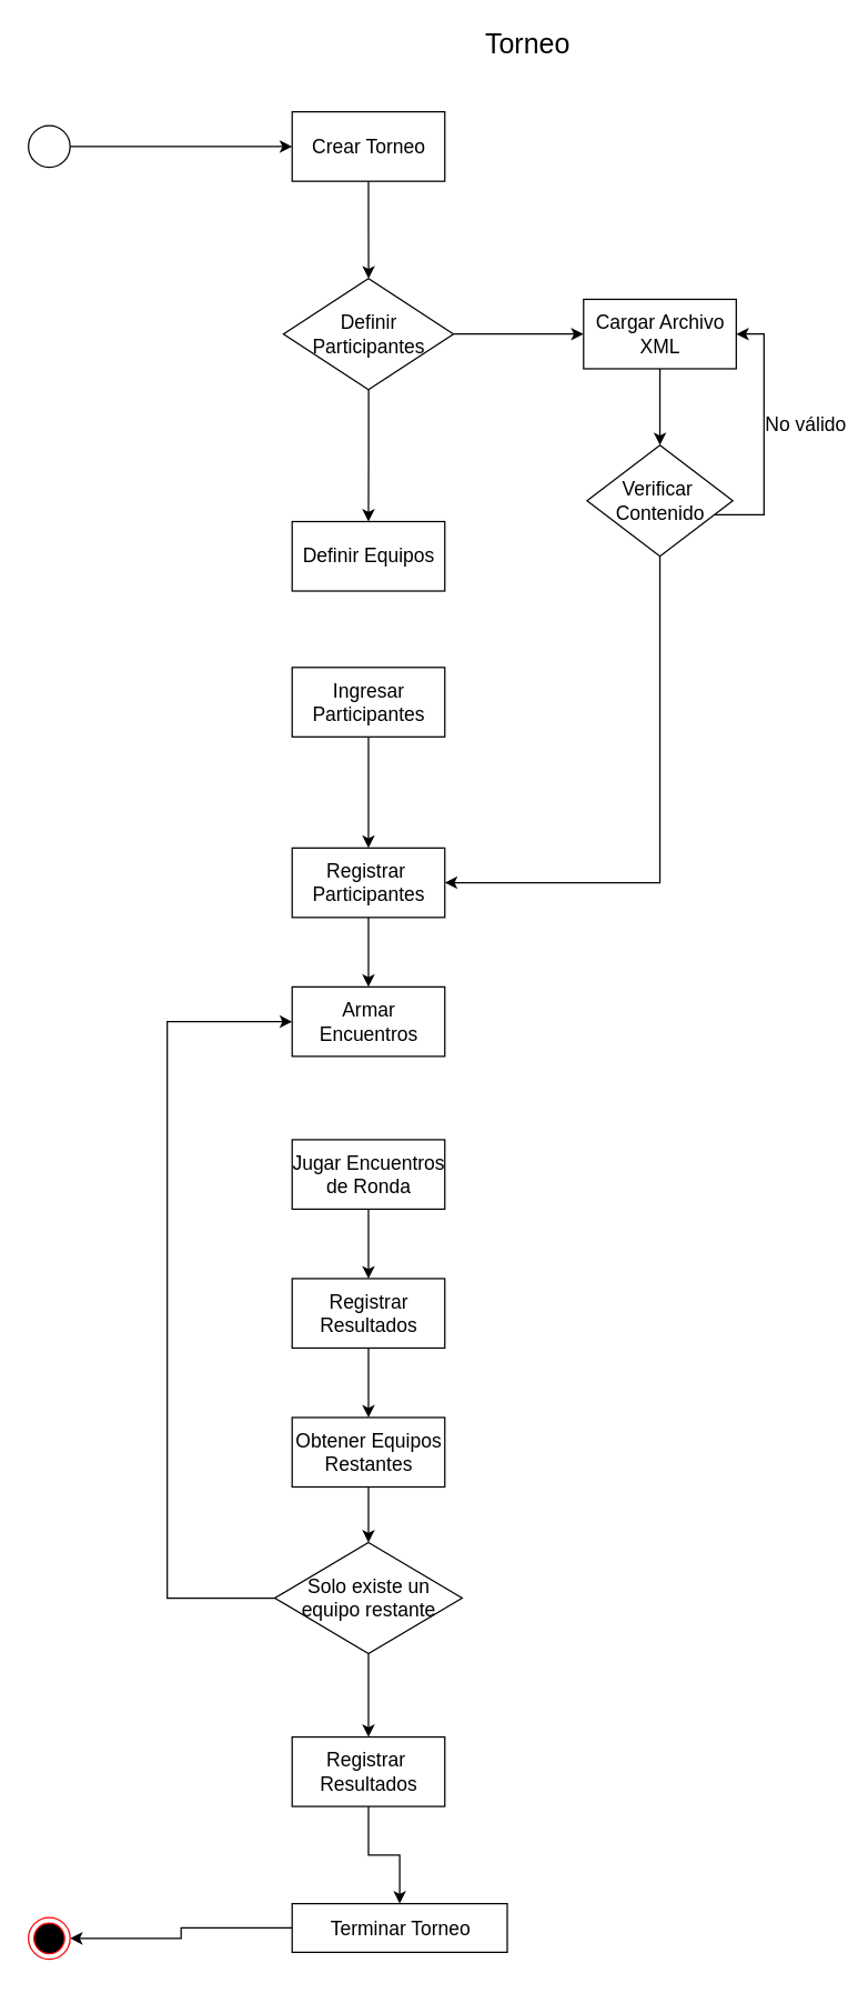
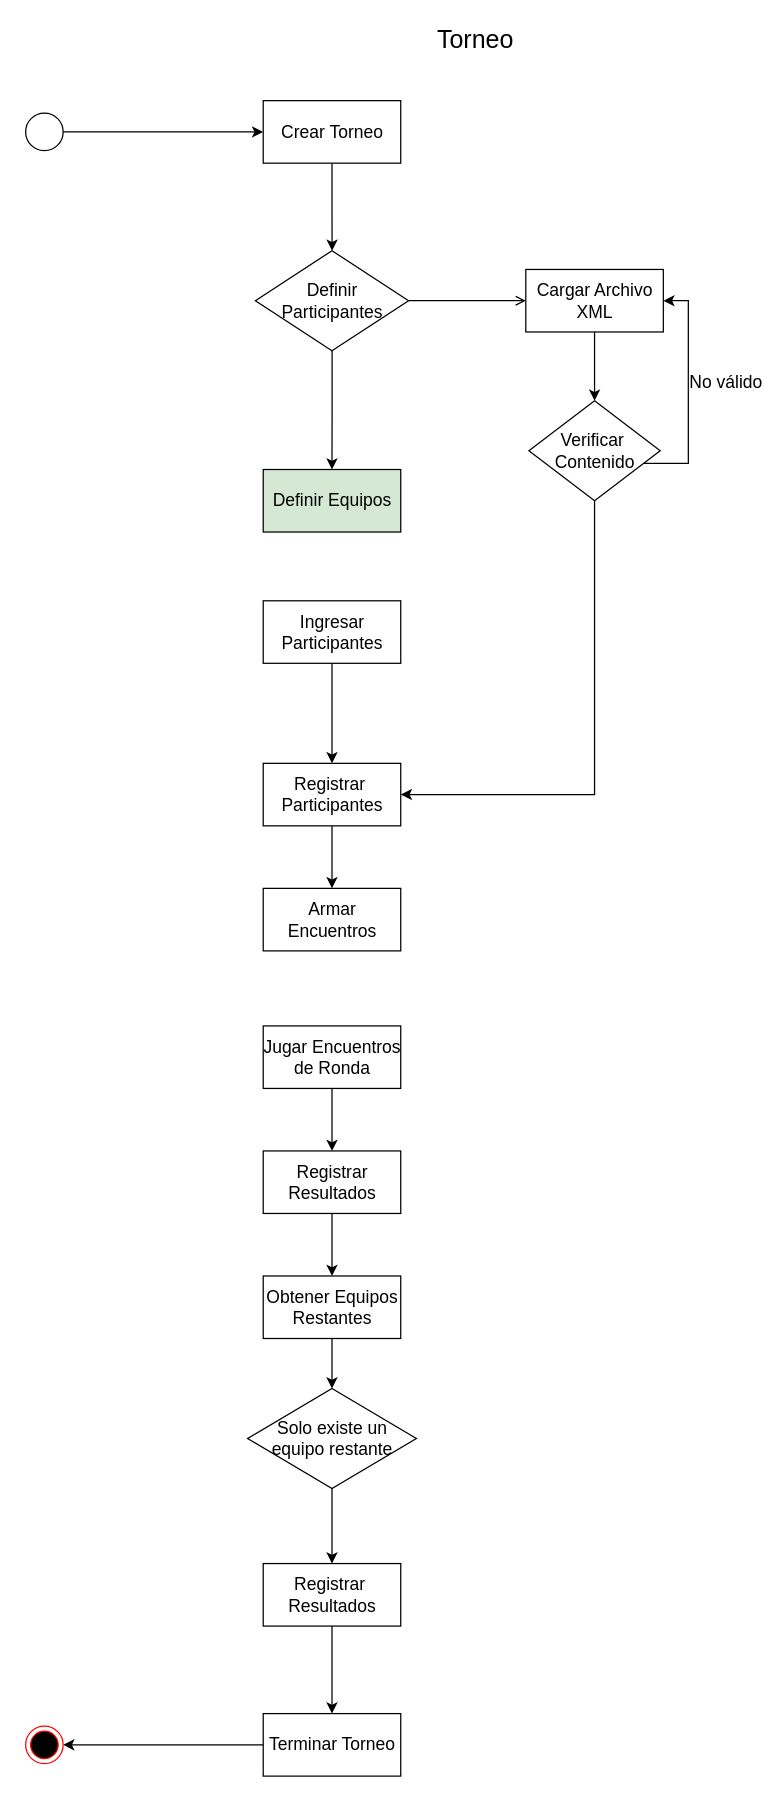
  <mxCell id="0" />
  <mxCell id="1" parent="0" />
  <mxCell id="2" style="edgeStyle=orthogonalEdgeStyle;rounded=0;orthogonalLoop=1;jettySize=auto;html=1;fontSize=14;" edge="1" parent="1" source="3" target="5"><mxGeometry relative="1" as="geometry" /></mxCell>
  <mxCell id="3" value="" style="ellipse;whiteSpace=wrap;html=1;aspect=fixed;" vertex="1" parent="1"><mxGeometry x="20" y="90" width="30" height="30" as="geometry" /></mxCell>
  <mxCell id="4" style="edgeStyle=orthogonalEdgeStyle;rounded=0;orthogonalLoop=1;jettySize=auto;html=1;fontSize=14;" edge="1" parent="1" source="5" target="11"><mxGeometry relative="1" as="geometry" /></mxCell>
  <mxCell id="5" value="Crear Torneo" style="html=1;fontSize=14;" vertex="1" parent="1"><mxGeometry x="210" y="80" width="110" height="50" as="geometry" /></mxCell>
- <mxCell id="6" value="Definir Equipos" style="html=1;fontSize=14;" vertex="1" parent="1"><mxGeometry x="210" y="375" width="110" height="50" as="geometry" /></mxCell>
+ <mxCell id="6" value="Definir Equipos" style="html=1;fontSize=14;fillColor=#d5e8d4;" vertex="1" parent="1"><mxGeometry x="210" y="375" width="110" height="50" as="geometry" /></mxCell>
  <mxCell id="7" style="edgeStyle=orthogonalEdgeStyle;rounded=0;orthogonalLoop=1;jettySize=auto;html=1;fontSize=14;" edge="1" parent="1" source="8" target="33"><mxGeometry relative="1" as="geometry" /></mxCell>
  <mxCell id="8" value="Ingresar &lt;br style=&quot;font-size: 14px;&quot;&gt;Participantes" style="html=1;fontSize=14;" vertex="1" parent="1"><mxGeometry x="210" y="480" width="110" height="50" as="geometry" /></mxCell>
- <mxCell id="9" style="edgeStyle=orthogonalEdgeStyle;rounded=0;orthogonalLoop=1;jettySize=auto;html=1;fontSize=14;" edge="1" parent="1" source="11" target="13"><mxGeometry relative="1" as="geometry" /></mxCell>
+ <mxCell id="9" style="edgeStyle=orthogonalEdgeStyle;rounded=0;orthogonalLoop=1;jettySize=auto;html=1;fontSize=14;endArrow=open;" edge="1" parent="1" source="11" target="13"><mxGeometry relative="1" as="geometry" /></mxCell>
  <mxCell id="10" style="edgeStyle=orthogonalEdgeStyle;rounded=0;orthogonalLoop=1;jettySize=auto;html=1;fontSize=14;" edge="1" parent="1" source="11" target="6"><mxGeometry relative="1" as="geometry" /></mxCell>
  <mxCell id="11" value="Definir Participantes" style="rhombus;whiteSpace=wrap;html=1;fontSize=14;" vertex="1" parent="1"><mxGeometry x="203.75" y="200" width="122.5" height="80" as="geometry" /></mxCell>
  <mxCell id="12" style="edgeStyle=orthogonalEdgeStyle;rounded=0;orthogonalLoop=1;jettySize=auto;html=1;fontSize=14;" edge="1" parent="1" source="13" target="16"><mxGeometry relative="1" as="geometry" /></mxCell>
  <mxCell id="13" value="Cargar Archivo &lt;br&gt;XML" style="html=1;fontSize=14;" vertex="1" parent="1"><mxGeometry x="420" y="215" width="110" height="50" as="geometry" /></mxCell>
  <mxCell id="14" value="No válido" style="edgeStyle=orthogonalEdgeStyle;rounded=0;orthogonalLoop=1;jettySize=auto;html=1;fontSize=14;" edge="1" parent="1" source="16" target="13"><mxGeometry x="0.084" y="-30" relative="1" as="geometry"><Array as="points"><mxPoint x="550" y="370" /><mxPoint x="550" y="240" /></Array><mxPoint as="offset" /></mxGeometry></mxCell>
  <mxCell id="15" style="edgeStyle=orthogonalEdgeStyle;rounded=0;orthogonalLoop=1;jettySize=auto;html=1;fontSize=14;" edge="1" parent="1" source="16" target="33"><mxGeometry relative="1" as="geometry"><Array as="points"><mxPoint x="475" y="635" /></Array></mxGeometry></mxCell>
  <mxCell id="16" value="Verificar&amp;nbsp;&lt;br&gt;Contenido" style="rhombus;whiteSpace=wrap;html=1;fontSize=14;" vertex="1" parent="1"><mxGeometry x="422.5" y="320" width="105" height="80" as="geometry" /></mxCell>
  <mxCell id="17" value="Armar&lt;br&gt;Encuentros" style="html=1;fontSize=14;" vertex="1" parent="1"><mxGeometry x="210" y="710" width="110" height="50" as="geometry" /></mxCell>
  <mxCell id="18" style="edgeStyle=orthogonalEdgeStyle;rounded=0;orthogonalLoop=1;jettySize=auto;html=1;fontSize=14;" edge="1" parent="1" source="19" target="26"><mxGeometry relative="1" as="geometry" /></mxCell>
  <mxCell id="19" value="Jugar Encuentros&lt;br&gt;de Ronda" style="html=1;fontSize=14;" vertex="1" parent="1"><mxGeometry x="210" y="820" width="110" height="50" as="geometry" /></mxCell>
  <mxCell id="20" style="edgeStyle=orthogonalEdgeStyle;rounded=0;orthogonalLoop=1;jettySize=auto;html=1;fontSize=14;" edge="1" parent="1" source="21" target="24"><mxGeometry relative="1" as="geometry" /></mxCell>
  <mxCell id="21" value="Obtener Equipos&lt;br&gt;Restantes" style="html=1;fontSize=14;" vertex="1" parent="1"><mxGeometry x="210" y="1020" width="110" height="50" as="geometry" /></mxCell>
  <mxCell id="22" style="edgeStyle=orthogonalEdgeStyle;rounded=0;orthogonalLoop=1;jettySize=auto;html=1;fontSize=14;" edge="1" parent="1" source="24" target="28"><mxGeometry relative="1" as="geometry" /></mxCell>
- <mxCell id="23" style="edgeStyle=orthogonalEdgeStyle;rounded=0;orthogonalLoop=1;jettySize=auto;html=1;fontSize=14;" edge="1" parent="1" source="24" target="17"><mxGeometry relative="1" as="geometry"><Array as="points"><mxPoint x="120" y="1150" /><mxPoint x="120" y="735" /></Array></mxGeometry></mxCell>
  <mxCell id="24" value="Solo existe un equipo restante" style="rhombus;whiteSpace=wrap;html=1;fontSize=14;" vertex="1" parent="1"><mxGeometry x="197.5" y="1110" width="135" height="80" as="geometry" /></mxCell>
  <mxCell id="25" style="edgeStyle=orthogonalEdgeStyle;rounded=0;orthogonalLoop=1;jettySize=auto;html=1;fontSize=14;" edge="1" parent="1" source="26" target="21"><mxGeometry relative="1" as="geometry" /></mxCell>
  <mxCell id="26" value="Registrar &lt;br&gt;Resultados" style="html=1;fontSize=14;" vertex="1" parent="1"><mxGeometry x="210" y="920" width="110" height="50" as="geometry" /></mxCell>
  <mxCell id="27" style="edgeStyle=orthogonalEdgeStyle;rounded=0;orthogonalLoop=1;jettySize=auto;html=1;fontSize=14;" edge="1" parent="1" source="28" target="30"><mxGeometry relative="1" as="geometry" /></mxCell>
  <mxCell id="28" value="Registrar&amp;nbsp;&lt;br&gt;Resultados" style="html=1;fontSize=14;" vertex="1" parent="1"><mxGeometry x="210" y="1250" width="110" height="50" as="geometry" /></mxCell>
  <mxCell id="29" style="edgeStyle=orthogonalEdgeStyle;rounded=0;orthogonalLoop=1;jettySize=auto;html=1;fontSize=14;" edge="1" parent="1" source="30" target="31"><mxGeometry relative="1" as="geometry" /></mxCell>
- <mxCell id="30" value="Terminar Torneo" style="html=1;fontSize=14;" vertex="1" parent="1"><mxGeometry x="210" y="1370" width="155" height="35" as="geometry" /></mxCell>
+ <mxCell id="30" value="Terminar Torneo" style="html=1;fontSize=14;" vertex="1" parent="1"><mxGeometry x="210" y="1370" width="110" height="50" as="geometry" /></mxCell>
  <mxCell id="31" value="" style="ellipse;html=1;shape=endState;fillColor=#000000;strokeColor=#ff0000;fontSize=14;" vertex="1" parent="1"><mxGeometry x="20" y="1380" width="30" height="30" as="geometry" /></mxCell>
  <mxCell id="32" style="edgeStyle=orthogonalEdgeStyle;rounded=0;orthogonalLoop=1;jettySize=auto;html=1;fontSize=14;" edge="1" parent="1" source="33" target="17"><mxGeometry relative="1" as="geometry" /></mxCell>
  <mxCell id="33" value="Registrar&amp;nbsp;&lt;br&gt;Participantes" style="html=1;fontSize=14;" vertex="1" parent="1"><mxGeometry x="210" y="610" width="110" height="50" as="geometry" /></mxCell>
  <mxCell id="34" value="Torneo" style="text;html=1;strokeColor=none;fillColor=none;align=center;verticalAlign=middle;whiteSpace=wrap;rounded=0;fontSize=20;" vertex="1" parent="1"><mxGeometry x="360" y="20" width="40" height="20" as="geometry" /></mxCell>
